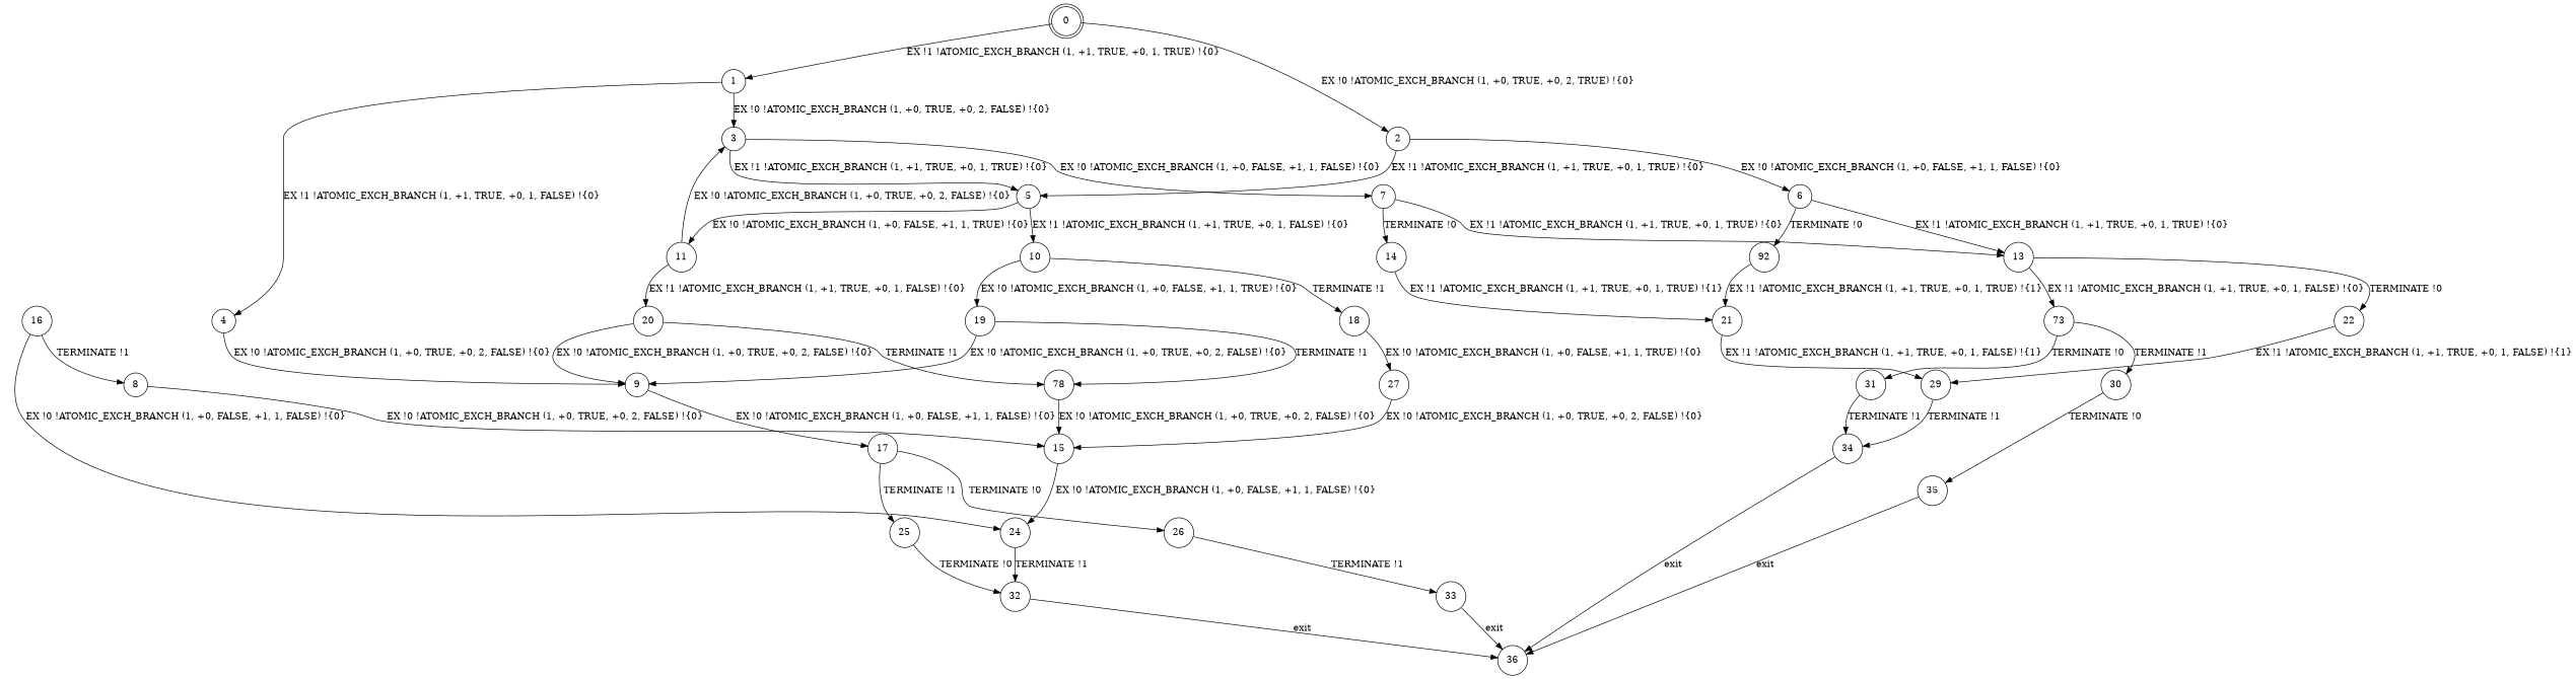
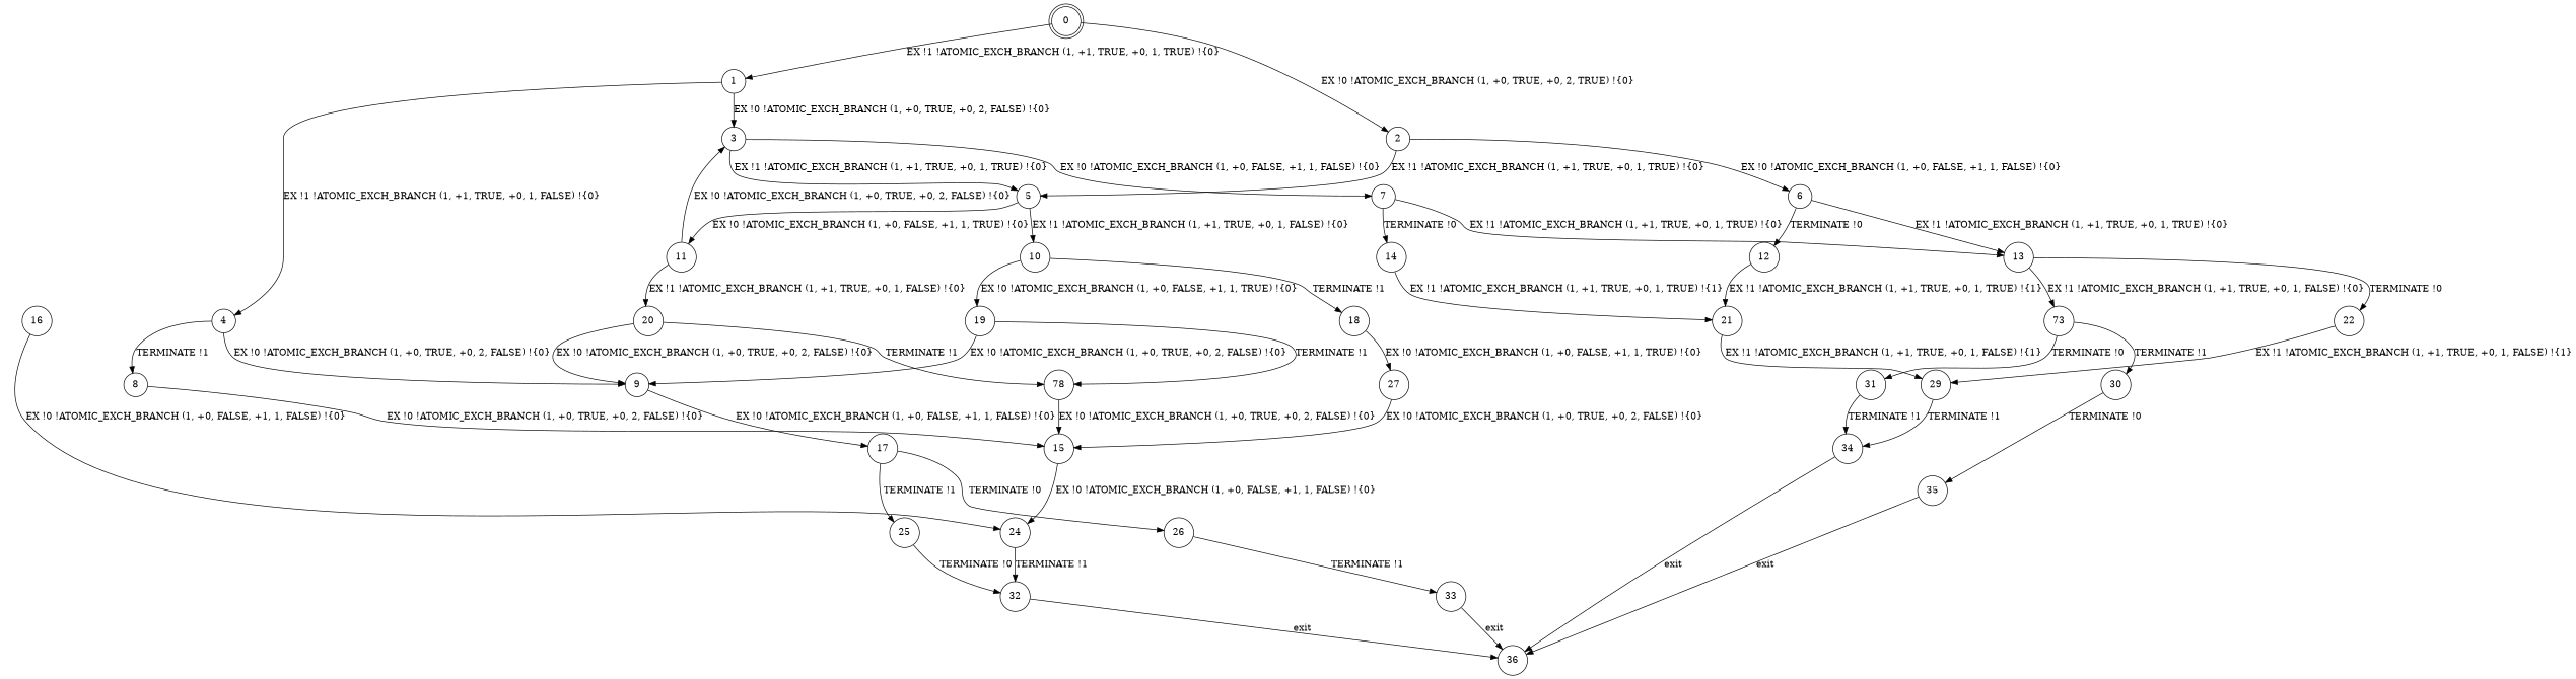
  digraph {
    node [shape=circle]
    0 [peripheries=2]
    1
    2
    3
    4
    5
    6
    7
    8
    9
    10
    11
-   12 [label=92]
+   12
    13
    14
    15
    17
    18
    19
    20
    21
    22
    n23 [label=73]
    24
    16
    25
    26
    27
    n29 [label=78]
    29
    30
    31
    32
    33
    34
    35
    36
    0 -> 1 [label="EX !1 !ATOMIC_EXCH_BRANCH (1, +1, TRUE, +0, 1, TRUE) !{0}"]
    0 -> 2 [label="EX !0 !ATOMIC_EXCH_BRANCH (1, +0, TRUE, +0, 2, TRUE) !{0}"]
    1 -> 3 [label="EX !0 !ATOMIC_EXCH_BRANCH (1, +0, TRUE, +0, 2, FALSE) !{0}"]
    1 -> 4 [label="EX !1 !ATOMIC_EXCH_BRANCH (1, +1, TRUE, +0, 1, FALSE) !{0}"]
    2 -> 5 [label="EX !1 !ATOMIC_EXCH_BRANCH (1, +1, TRUE, +0, 1, TRUE) !{0}"]
    2 -> 6 [label="EX !0 !ATOMIC_EXCH_BRANCH (1, +0, FALSE, +1, 1, FALSE) !{0}"]
    3 -> 5 [label="EX !1 !ATOMIC_EXCH_BRANCH (1, +1, TRUE, +0, 1, TRUE) !{0}"]
    3 -> 7 [label="EX !0 !ATOMIC_EXCH_BRANCH (1, +0, FALSE, +1, 1, FALSE) !{0}"]
-   16 -> 8 [label="TERMINATE !1"]
+   4 -> 8 [label="TERMINATE !1"]
    4 -> 9 [label="EX !0 !ATOMIC_EXCH_BRANCH (1, +0, TRUE, +0, 2, FALSE) !{0}"]
    5 -> 10 [label="EX !1 !ATOMIC_EXCH_BRANCH (1, +1, TRUE, +0, 1, FALSE) !{0}"]
    5 -> 11 [label="EX !0 !ATOMIC_EXCH_BRANCH (1, +0, FALSE, +1, 1, TRUE) !{0}"]
    6 -> 12 [label="TERMINATE !0"]
    6 -> 13 [label="EX !1 !ATOMIC_EXCH_BRANCH (1, +1, TRUE, +0, 1, TRUE) !{0}"]
    7 -> 13 [label="EX !1 !ATOMIC_EXCH_BRANCH (1, +1, TRUE, +0, 1, TRUE) !{0}"]
    7 -> 14 [label="TERMINATE !0"]
    8 -> 15 [label="EX !0 !ATOMIC_EXCH_BRANCH (1, +0, TRUE, +0, 2, FALSE) !{0}"]
    9 -> 17 [label="EX !0 !ATOMIC_EXCH_BRANCH (1, +0, FALSE, +1, 1, FALSE) !{0}"]
    10 -> 18 [label="TERMINATE !1"]
    10 -> 19 [label="EX !0 !ATOMIC_EXCH_BRANCH (1, +0, FALSE, +1, 1, TRUE) !{0}"]
    11 -> 3 [label="EX !0 !ATOMIC_EXCH_BRANCH (1, +0, TRUE, +0, 2, FALSE) !{0}"]
    11 -> 20 [label="EX !1 !ATOMIC_EXCH_BRANCH (1, +1, TRUE, +0, 1, FALSE) !{0}"]
    12 -> 21 [label="EX !1 !ATOMIC_EXCH_BRANCH (1, +1, TRUE, +0, 1, TRUE) !{1}"]
    13 -> 22 [label="TERMINATE !0"]
    13 -> n23 [label="EX !1 !ATOMIC_EXCH_BRANCH (1, +1, TRUE, +0, 1, FALSE) !{0}"]
    14 -> 21 [label="EX !1 !ATOMIC_EXCH_BRANCH (1, +1, TRUE, +0, 1, TRUE) !{1}"]
    15 -> 24 [label="EX !0 !ATOMIC_EXCH_BRANCH (1, +0, FALSE, +1, 1, FALSE) !{0}"]
    17 -> 25 [label="TERMINATE !1"]
    17 -> 26 [label="TERMINATE !0"]
    18 -> 27 [label="EX !0 !ATOMIC_EXCH_BRANCH (1, +0, FALSE, +1, 1, TRUE) !{0}"]
    19 -> 9 [label="EX !0 !ATOMIC_EXCH_BRANCH (1, +0, TRUE, +0, 2, FALSE) !{0}"]
    19 -> n29 [label="TERMINATE !1"]
    20 -> 9 [label="EX !0 !ATOMIC_EXCH_BRANCH (1, +0, TRUE, +0, 2, FALSE) !{0}"]
    20 -> n29 [label="TERMINATE !1"]
    21 -> 29 [label="EX !1 !ATOMIC_EXCH_BRANCH (1, +1, TRUE, +0, 1, FALSE) !{1}"]
    22 -> 29 [label="EX !1 !ATOMIC_EXCH_BRANCH (1, +1, TRUE, +0, 1, FALSE) !{1}"]
    n23 -> 30 [label="TERMINATE !1"]
    n23 -> 31 [label="TERMINATE !0"]
    24 -> 32 [label="TERMINATE !1"]
    16 -> 24 [label="EX !0 !ATOMIC_EXCH_BRANCH (1, +0, FALSE, +1, 1, FALSE) !{0}"]
    25 -> 32 [label="TERMINATE !0"]
    26 -> 33 [label="TERMINATE !1"]
    27 -> 15 [label="EX !0 !ATOMIC_EXCH_BRANCH (1, +0, TRUE, +0, 2, FALSE) !{0}"]
    n29 -> 15 [label="EX !0 !ATOMIC_EXCH_BRANCH (1, +0, TRUE, +0, 2, FALSE) !{0}"]
    29 -> 34 [label="TERMINATE !1"]
    30 -> 35 [label="TERMINATE !0"]
    31 -> 34 [label="TERMINATE !1"]
    32 -> 36 [label=exit]
    33 -> 36 [label=exit]
    34 -> 36 [label=exit]
    35 -> 36 [label=exit]
  }
